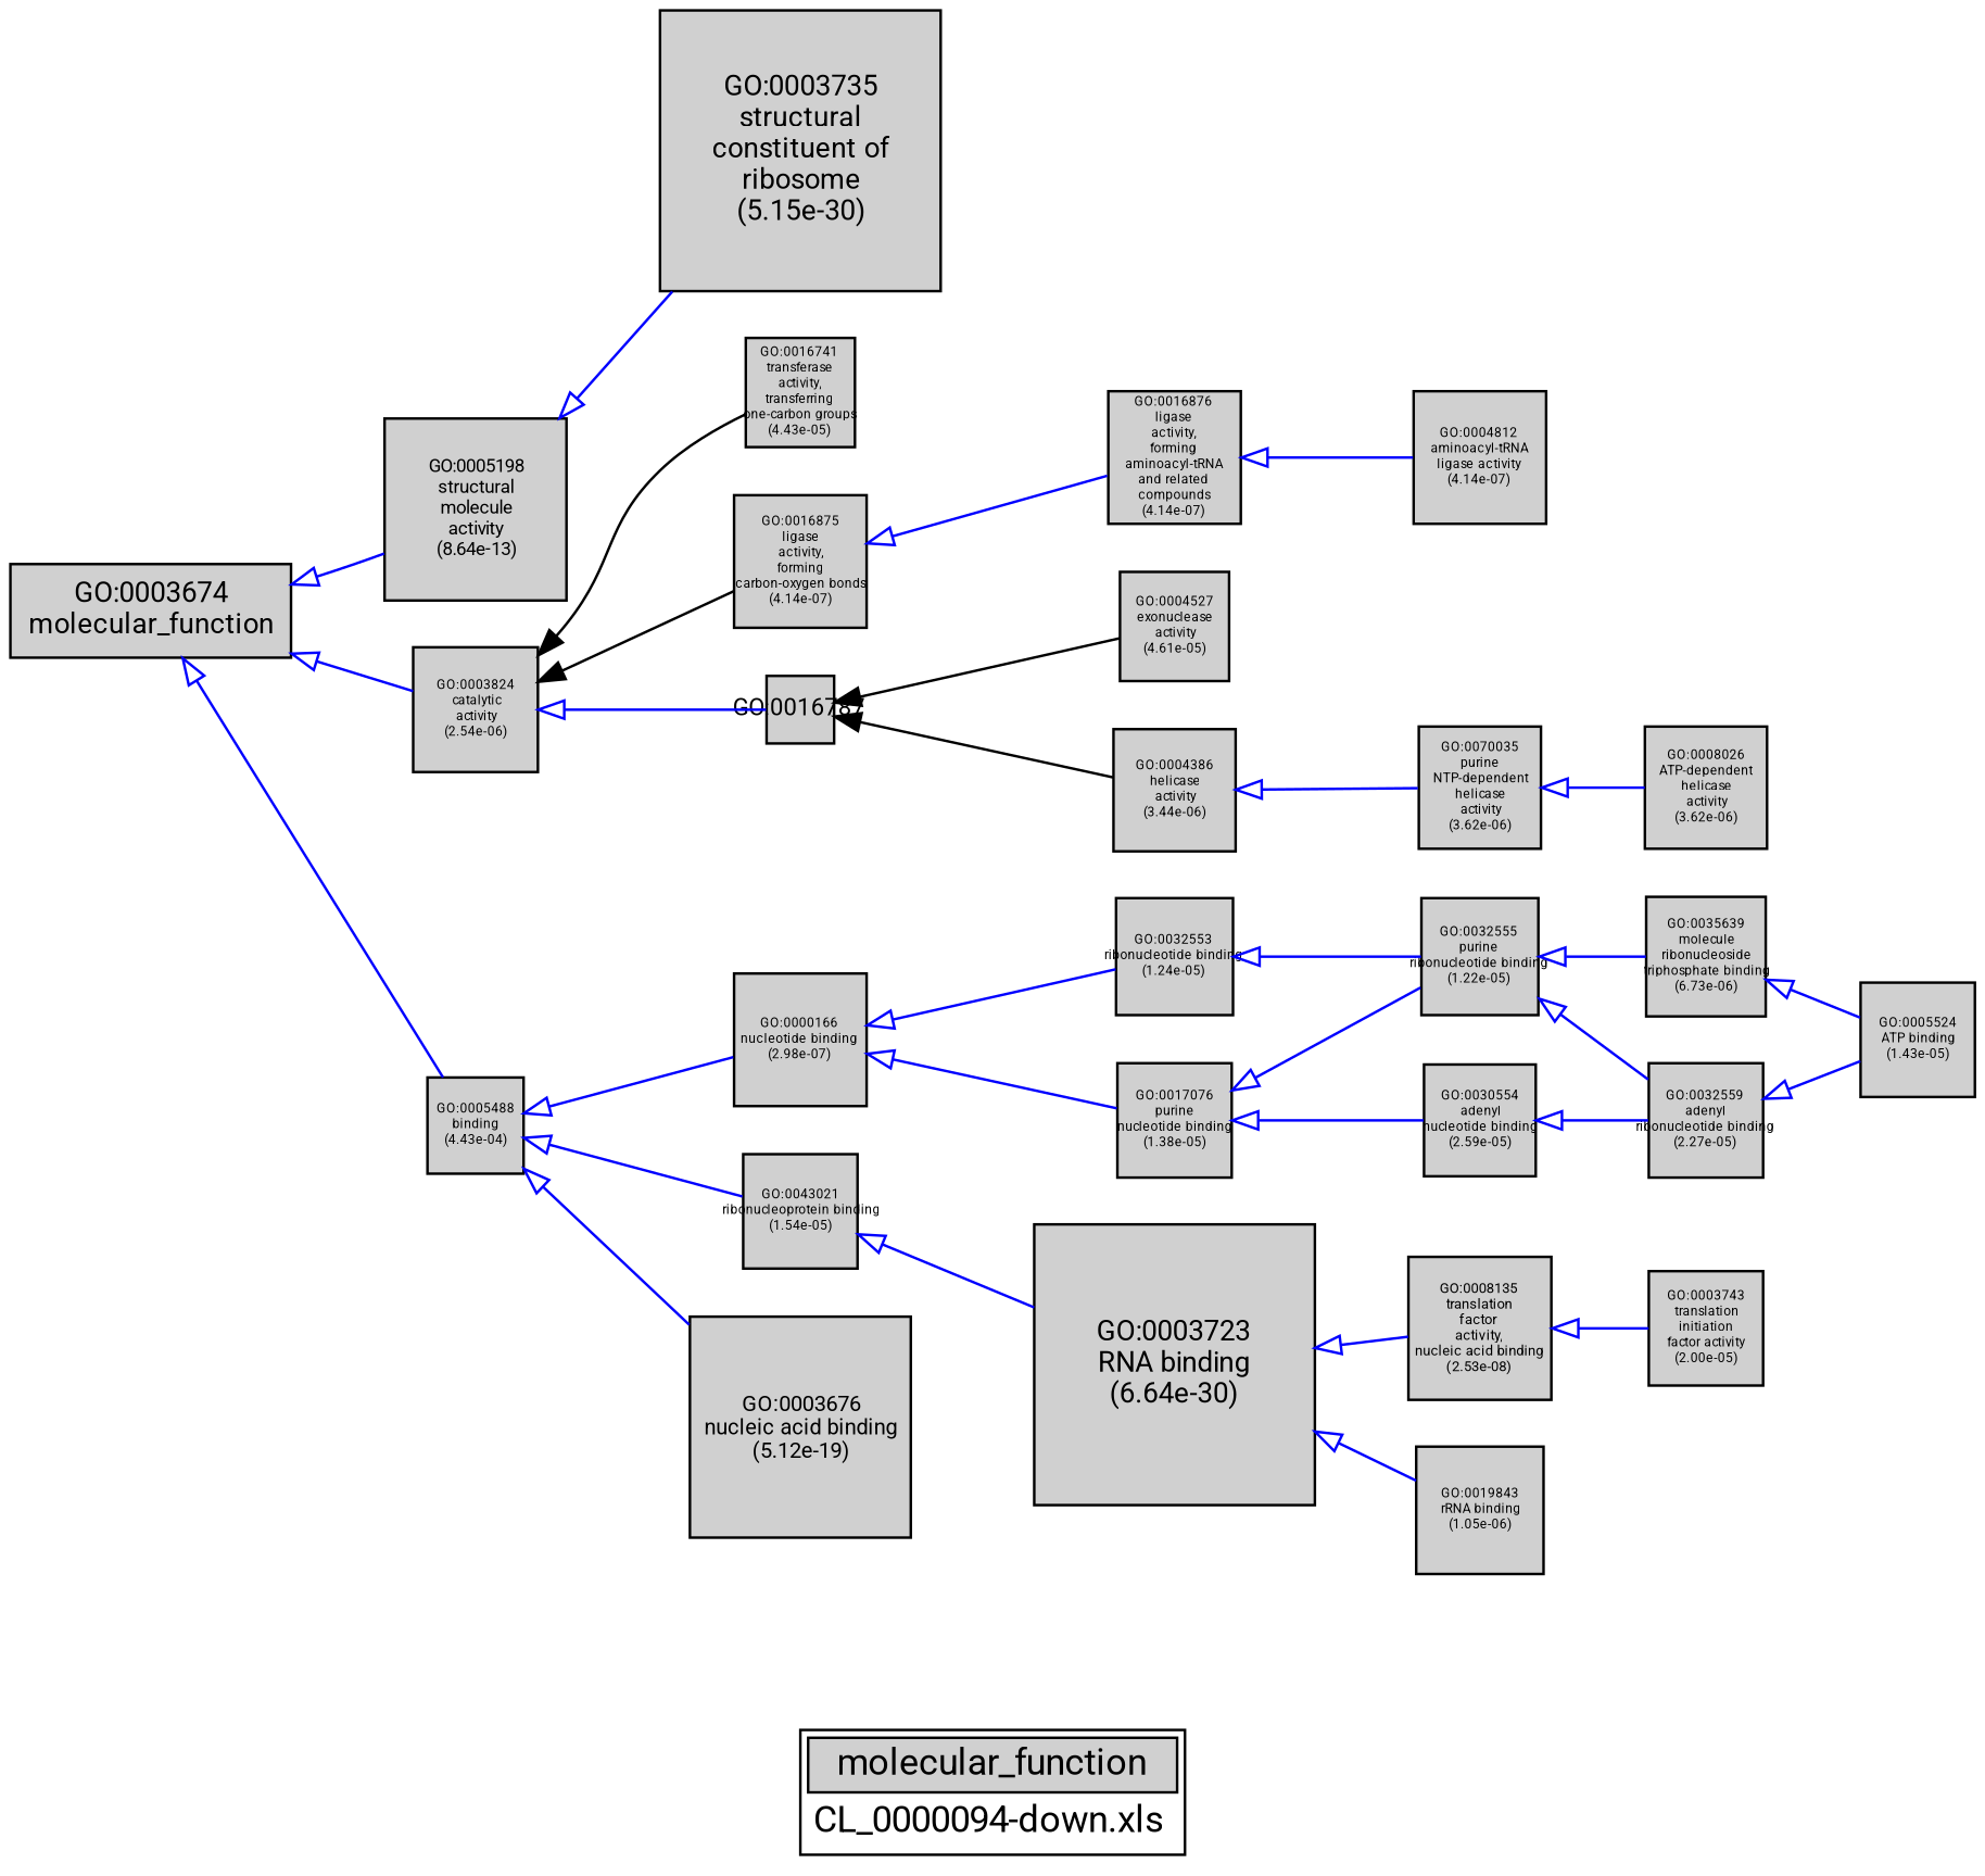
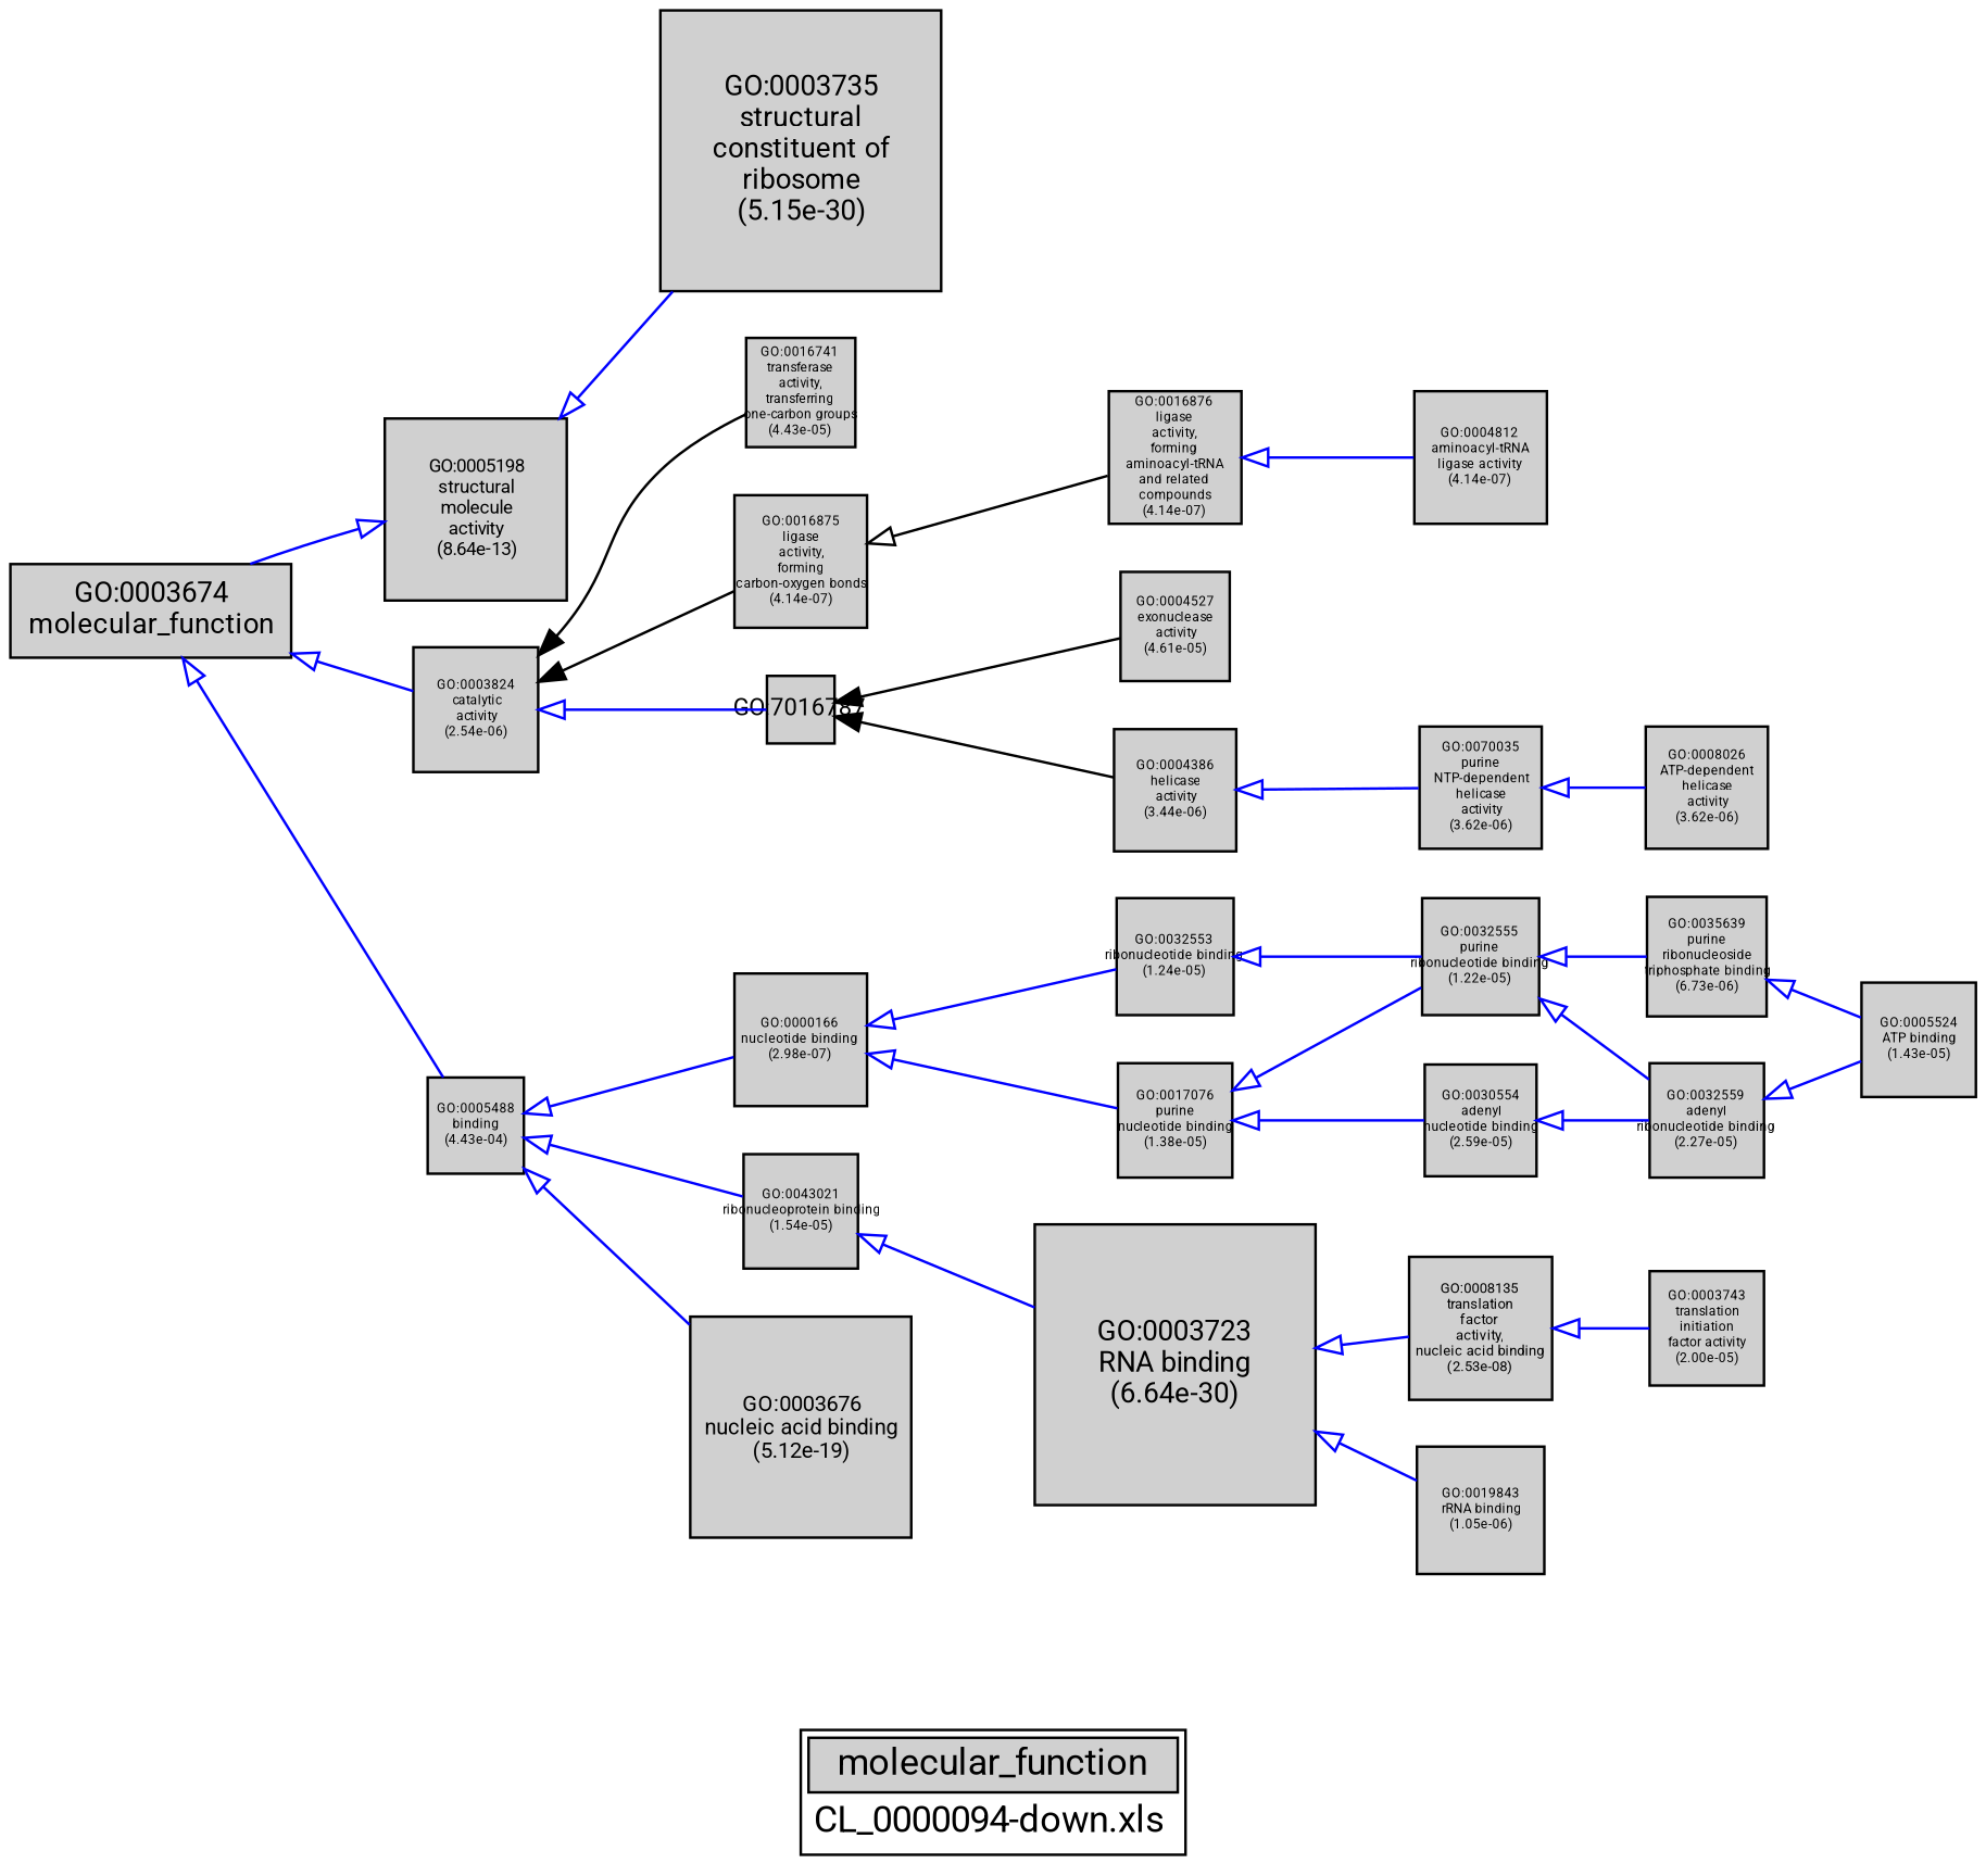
  digraph {
    bgcolor="#FFFFFF"
    fontname=Roboto
    label=<<TABLE COLOR="black" BGCOLOR="white"><TR><TD COLSPAN="2" BGCOLOR="#D0D0D0"><FONT COLOR="black">molecular_function</FONT></TD></TR><TR><TD BORDER="0">CL_0000094-down.xls</TD></TR></TABLE>>
    rankdir=LR
    node [color=black fillcolor="#D0D0D0" fixedsize=true fontcolor=black fontname=Roboto fontsize=5.0 shape=box style=filled]
    edge [arrowtail=empty color=blue dir=back fontname=Roboto weight=5.0]
    n1 [fontsize=5.53504356766 height=0.768756051064 label=<<TABLE BORDER="0"><TR><TD>GO:0008135<BR/>translation<BR/>factor<BR/>activity,<BR/>nucleic acid binding<BR/>(2.53e-08)</TD></TR></TABLE>> width=0.768756051064]
    n2 [fontsize=5.13739461267 height=0.713527029537 label=<<TABLE BORDER="0"><TR><TD>GO:0000166<BR/>nucleotide binding<BR/>(2.98e-07)</TD></TR></TABLE>> width=0.713527029537]
    n3 [height=0.621072653396 label=<<TABLE BORDER="0"><TR><TD>GO:0032555<BR/>purine<BR/>ribonucleotide binding<BR/>(1.22e-05)</TD></TR></TABLE>> width=0.621072653396]
    n4 [height=0.614934454956 label=<<TABLE BORDER="0"><TR><TD>GO:0043021<BR/>ribonucleoprotein binding<BR/>(1.54e-05)</TD></TR></TABLE>> width=0.614934454956]
    n5 [fontsize=10.7798148307 height=1.49719650427 label=<<TABLE BORDER="0"><TR><TD>GO:0003723<BR/>RNA binding<BR/>(6.64e-30)</TD></TR></TABLE>> width=1.49719650427]
    n6 [height=0.584511398408 label=<<TABLE BORDER="0"><TR><TD>GO:0004527<BR/>exonuclease<BR/>activity<BR/>(4.61e-05)</TD></TR></TABLE>> width=0.584511398408]
    n7 [height=0.65410772811 label=<<TABLE BORDER="0"><TR><TD>GO:0004386<BR/>helicase<BR/>activity<BR/>(3.44e-06)</TD></TR></TABLE>> width=0.65410772811]
    n8 [fontsize=5.08173833547 height=0.705796991038 label=<<TABLE BORDER="0"><TR><TD>GO:0004812<BR/>aminoacyl-tRNA<BR/>ligase activity<BR/>(4.14e-07)</TD></TR></TABLE>> width=0.705796991038]
    n9 [fontsize=5.08173833547 height=0.705796991038 label=<<TABLE BORDER="0"><TR><TD>GO:0016876<BR/>ligase<BR/>activity,<BR/>forming<BR/>aminoacyl-tRNA<BR/>and related<BR/>compounds<BR/>(4.14e-07)</TD></TR></TABLE>> width=0.705796991038]
    n10 [height=0.616803829354 label=<<TABLE BORDER="0"><TR><TD>GO:0005524<BR/>ATP binding<BR/>(1.43e-05)</TD></TR></TABLE>> width=0.616803829354]
    n11 [height=0.604246987949 label=<<TABLE BORDER="0"><TR><TD>GO:0032559<BR/>adenyl<BR/>ribonucleotide binding<BR/>(2.27e-05)</TD></TR></TABLE>> width=0.604246987949]
    n12 [height=0.661781631516 label=<<TABLE BORDER="0"><TR><TD>GO:0003824<BR/>catalytic<BR/>activity<BR/>(2.54e-06)</TD></TR></TABLE>> width=0.661781631516]
    n13 [height=0.617762785311 label=<<TABLE BORDER="0"><TR><TD>GO:0017076<BR/>purine<BR/>nucleotide binding<BR/>(1.38e-05)</TD></TR></TABLE>> width=0.617762785311]
    n14 [height=0.620599168571 label=<<TABLE BORDER="0"><TR><TD>GO:0032553<BR/>ribonucleotide binding<BR/>(1.24e-05)</TD></TR></TABLE>> width=0.620599168571]
    n15 [height=0.585665784616 label=<<TABLE BORDER="0"><TR><TD>GO:0016741<BR/>transferase<BR/>activity,<BR/>transferring<BR/>one-carbon groups<BR/>(4.43e-05)</TD></TR></TABLE>> width=0.585665784616]
    n16 [height=0.516204927352 label=<<TABLE BORDER="0"><TR><TD>GO:0005488<BR/>binding<BR/>(4.43e-04)</TD></TR></TABLE>> width=0.516204927352]
    n17 [height=0.607743209485 label=<<TABLE BORDER="0"><TR><TD>GO:0003743<BR/>translation<BR/>initiation<BR/>factor activity<BR/>(2.00e-05)</TD></TR></TABLE>> width=0.607743209485]
    n18 [fontsize=10.8 height=1.5 label=<<TABLE BORDER="0"><TR><TD>GO:0003735<BR/>structural<BR/>constituent of<BR/>ribosome<BR/>(5.15e-30)</TD></TR></TABLE>> width=1.5]
    n19 [height=0.652842992992 label=<<TABLE BORDER="0"><TR><TD>GO:0070035<BR/>purine<BR/>NTP-dependent<BR/>helicase<BR/>activity<BR/>(3.62e-06)</TD></TR></TABLE>> width=0.652842992992]
    n20 [fontsize=5.08173833547 height=0.705796991038 label=<<TABLE BORDER="0"><TR><TD>GO:0016875<BR/>ligase<BR/>activity,<BR/>forming<BR/>carbon-oxygen bonds<BR/>(4.14e-07)</TD></TR></TABLE>> width=0.705796991038]
    n21 [fontsize=6.95322715351 height=0.965725993544 label=<<TABLE BORDER="0"><TR><TD>GO:0005198<BR/>structural<BR/>molecule<BR/>activity<BR/>(8.64e-13)</TD></TR></TABLE>> width=0.965725993544]
    n22 [fontsize=8.54626702457 height=1.18698153119 label=<<TABLE BORDER="0"><TR><TD>GO:0003676<BR/>nucleic acid binding<BR/>(5.12e-19)</TD></TR></TABLE>> width=1.18698153119]
    n23 [height=0.683636084595 label=<<TABLE BORDER="0"><TR><TD>GO:0019843<BR/>rRNA binding<BR/>(1.05e-06)</TD></TR></TABLE>> width=0.683636084595]
    n24 [height=0.652842992992 label=<<TABLE BORDER="0"><TR><TD>GO:0008026<BR/>ATP-dependent<BR/>helicase<BR/>activity<BR/>(3.62e-06)</TD></TR></TABLE>> width=0.652842992992]
    n25 [fontsize=10.8 label=<<TABLE BORDER="0"><TR><TD>GO:0003674<BR/>molecular_function</TD></TR></TABLE>> width=1.5]
-   n26 [height=0.63681972951 label=<<TABLE BORDER="0"><TR><TD>GO:0035639<BR/>molecule<BR/>ribonucleoside<BR/>triphosphate binding<BR/>(6.73e-06)</TD></TR></TABLE>> width=0.63681972951]
+   n26 [height=0.63681972951 label=<<TABLE BORDER="0"><TR><TD>GO:0035639<BR/>purine<BR/>ribonucleoside<BR/>triphosphate binding<BR/>(6.73e-06)</TD></TR></TABLE>> width=0.63681972951]
    n27 [height=0.600616584117 label=<<TABLE BORDER="0"><TR><TD>GO:0030554<BR/>adenyl<BR/>nucleotide binding<BR/>(2.59e-05)</TD></TR></TABLE>> width=0.600616584117]
-   "GO:0016787" [fontsize=9 height=0.362369041069 width=0.362369041069]
+   "GO:0016787" [fontsize=9 height=0.362369041069 width=0.362369041069 label="GO:7016787"]
    subgraph sub_1 {
      n1
      n2
      n3
      n4
      n5
      n6
      n7
      n8
      n9
      n10
      n11
      n12
      n13
      n14
      n15
      n16
      n17
      n18
      n19
      n20
      n21
      n22
      n23
      n24
      n25
      n26
      n27
      "GO:0016787"
    }
    subgraph sub_2 {
      n6
      n15
      subgraph sub_3 {
        subgraph sub_4 {
        }
        subgraph sub_5 {
        }
      }
      subgraph sub_6 {
      }
      subgraph sub_7 {
        n1
        n2
        n3
        n4
        n5
        n7
        n8
        n9
        n10
        n11
        n12
        n13
        n14
        n16
        n17
        n18
        n19
        n20
        n21
        n22
        n23
        n24
        n25
        n26
        n27
        "GO:0016787"
      }
    }
    n1 -> n17
    n2 -> n13
    n2 -> n14
    n3 -> n11
    n3 -> n26
    n4 -> n5
    n5 -> n1
    n5 -> n23
    n7 -> n19
    n9 -> n8
    n11 -> n10
    n12 -> n15 [weight=1 arrowtail="" color=""]
    n12 -> n20 [weight=1 arrowtail="" color=""]
    n12 -> "GO:0016787"
    n13 -> n3
    n13 -> n27
    n14 -> n3
    n16 -> n2
    n16 -> n4
    n16 -> n22
    n19 -> n24
-   n20 -> n9
+   n20 -> n9 [color=black]
    n21 -> n18
    n25 -> n12
    n25 -> n16
-   n25 -> n21
+   n21 -> n25
    n26 -> n10
    n27 -> n11
    "GO:0016787" -> n6 [weight=1 arrowtail="" color=""]
    "GO:0016787" -> n7 [weight=1 arrowtail="" color=""]
  }
